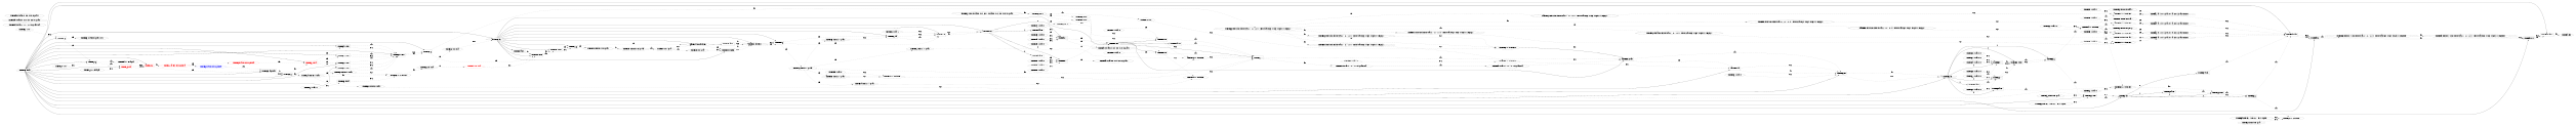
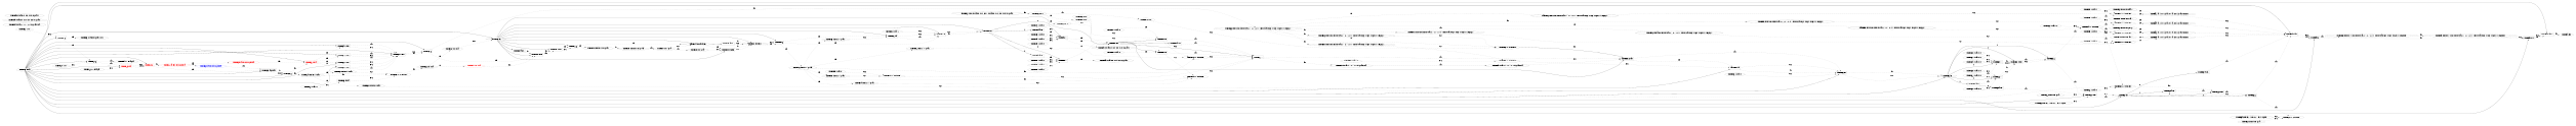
  digraph {
    fontname="DejaVu Sans Mono"
    rankdir=LR
    node [fontname="DejaVu Sans Mono" shape=ellipse style=dashed]
    edge [fontname="DejaVu Sans Mono" style=dotted]
    n1 [label="(112008320)Any(Subscript)"]
    n2 [label="(112008324)()" shape=box]
    n3 [label="(112008328)append" shape=box]
    n4 [label="(112008310)Tuple[Any, Any, Any](channeltuple)"]
    n5 [label="(112008372)Any(Subscript)"]
    n6 [label="(112008369)key:null,value:null(key:Str,value:Subscript)"]
    n7 [label="(112008389){new}" shape=box]
    n8 [label="(112008258)[list]" shape=box]
    n9 [label="(112008260)[list]" shape=box]
    n10 [label="(112008261)=" shape=box]
    n11 [label="(112008330)len" shape=box]
    n12 [label="(112008335)Eq" shape=box]
    n13 [label="(112008336)If" shape=diamond]
    n14 [label="(112008262)List[str](lines)"]
    n15 [label="(112008263)Any(Subscript)"]
    n16 [label="(112008266)str(line)"]
    n17 [label="(112008267)str(line)"]
    n18 [color=red fontcolor=red label="(112008271)str(line)"]
    n19 [label="(112008240)(null)"]
    n20 [label="(112008241)=" shape=box]
    n21 [color=red fontcolor=red label="(112008245)open" shape=box]
    n22 [label="(112008239)Any(filename)"]
    n23 [label="(112008325)List[Union[List[Tuple[Any, Any, Any]], List[Tuple[float, float, float]]]](rgba_arr)"]
    n24 [label="(112008326)Any(Subscript)"]
    n25 [label="(112008365)strip" shape=box]
    n26 [label="(112008366)=" shape=box]
    n27 [label="(112008360)Any(Subscript)"]
    n28 [label="(112008353)empty" shape=box]
    n29 [label="(112008356)NotIn" shape=box]
    n30 [label="(112008357)If" shape=diamond]
    n31 [label="(112008364)number(0)"]
    n32 [label="(112008363)Any(Subscript)"]
    n33 [label="(112008323)Add" shape=box]
    n34 [label="(112008376)List[Union[List[Tuple[Any, Any, Any]], List[Tuple[float, float, float]]]](rgba_arr)"]
    n35 [label="(112008377)Any(Subscript)"]
    n36 [label="(112008374)key:null,value:null(key:Str,value:Subscript)"]
    n37 [label="(112008283)=" shape=box]
    n38 [label="(112008287)Gt" shape=box]
    n39 [label="(112008284)len" shape=box]
    n40 [label="(112008275)List[Any](values)"]
    n41 [label="(112008288)If" shape=diamond]
    n42 [label="(112008311)List[Any](values)"]
    n43 [label="(112008285)List[Any](values)"]
    n44 [label="(112008319)List[Any](values)"]
    n45 [label="(112008315)Any(Subscript)"]
    n46 [label="(112008314)List[Any](values)"]
    n47 [label="(112008295)number(3)"]
    n48 [label="(112008296)()" shape=box]
    n49 [label="(112008307)For" shape=diamond]
    n50 [label="(112008291)Tuple[int, int, int, int](channels)"]
    n51 [label="(112008349)number(1.0)"]
    n52 [label="(112008350)()" shape=box]
    n53 [label="(112008351)[list]" shape=box]
    n54 [label="(112008281)str(value)"]
    n55 [label="(112008280)float32" shape=box]
    n56 [label="(112008276)ListComp" shape=diamond]
    n57 [label="(112008378)number(1)"]
    n58 [label="(112008392)Dict[str, Union[List[Tuple[Any, Any, Any]], List[Tuple[float, float, float]]]](rgba_dict)"]
    n59 [label="(112008391)cls" shape=box]
    n60 [label="(112008393)return" shape=box]
    n61 [color=red fontcolor=red label="(112008248)=" shape=box]
    n62 [label="(112008251)readlines" shape=box]
    n63 [color=red fontcolor=red label="(112008244)TextIO(colormap_file)"]
    n64 [label="(112008394)END" shape=""]
    n65 [label="(112008337)empty" shape=box]
    n66 [label="(112008345)()" shape=box]
    n67 [label="(112008329)Tuple[Any, Any, Any](channeltuple)"]
    n68 [color=blue fontcolor=blue label="(112008250)TextIO(colormap_file)"]
    n69 [label="(112008252)=" shape=box]
    n70 [label="(112008297)empty" shape=box]
    n71 [label="(112008289)empty" shape=box]
    n72 [label="(112008303)()" shape=box]
    n73 [label="(112008299)Tuple[int, int, int](channels)"]
    n74 [label="(112008255)List[Union[List[Tuple[Any, Any, Any]], List[Tuple[float, float, float]]]](rgba_arr)"]
    n75 [label="(112008371)List[Union[List[Tuple[Any, Any, Any]], List[Tuple[float, float, float]]]](rgba_arr)"]
    n76 [label="(112008386)List[Union[List[Tuple[Any, Any, Any]], List[Tuple[float, float, float]]]](rgba_arr)"]
    n77 [label="(112008381)List[Union[List[Tuple[Any, Any, Any]], List[Tuple[float, float, float]]]](rgba_arr)"]
    n78 [label="(112008338)List[Union[List[Tuple[Any, Any, Any]], List[Tuple[float, float, float]]]](rgba_arr)"]
    n79 [label="(112008331)List[Union[List[Tuple[Any, Any, Any]], List[Tuple[float, float, float]]]](rgba_arr)"]
    n80 [label="(112008387)Any(Subscript)"]
    n81 [label="(112008382)Any(Subscript)"]
    n82 [label="(112008339)Any(Subscript)"]
    n83 [label="(112008332)Any(Subscript)"]
    n84 [label="(112008286)number(4)"]
    n85 [label="(112008293)number(1)"]
    n86 [label="(112008312)Any(Subscript)"]
    n87 [label="(112008272)strip" shape=box]
    n88 [label="(112008268)For" shape=diamond]
    n89 [label="(112008269)empty" shape=box]
    n90 [label="(112008274)=" shape=box]
    n91 [label="(112008279)comprehension" shape=diamond]
    n92 [label="(112008273)split" shape=box]
    n93 [label="(112008270)List[str](strvalues)"]
    n94 [label="(112008282)empty" shape=box]
    n95 [label="(112008318)Add" shape=box]
    n96 [label="(112008308)empty" shape=box]
    n97 [label="(112008292)number(0)"]
    n98 [label="(112008300)number(0)"]
    n99 [color=red fontcolor=red label="(112008253)TextIO(colormap_file)"]
    n100 [color=red fontcolor=red label="(112008254)close" shape=box]
    n101 [label="(112008317)number(1)"]
    n102 [label="(112008390)=" shape=box]
    n103 [label="(112008379)key:null,value:null(key:Str,value:Subscript)"]
    n104 [label="(112008334)number(0)"]
    n105 [label="(112008359)Dict[str, Union[Any, str]](traits)"]
    n106 [label="(112008313)number(0)"]
    n107 [label="(112008306)int(i)"]
    n108 [label="(112008358)empty" shape=box]
    n109 [label="(112008249)List[str](lines)"]
    n110 [label="(112008278)List[str](strvalues)"]
    n111 [label="(112008277)str(value)"]
    n112 [label="(112008237)=" shape=box]
    n113 [label="(112008235)Type[ColorMapper](cls)"]
    n114 [label="(112008309)Tuple[Any, Any, Any](channeltuple)"]
    n115 [label="(112008348)number(1.0)"]
    n116 [label="(112008355)Dict[str, Union[Any, str]](traits)"]
    n117 [label="(112008264)number(1)"]
    n118 [label="(112008265)Slice" shape=box]
    n119 [label="(112008342)number(0.0)"]
    n120 [label="(112008367)empty" shape=box]
    n121 [label="(112008316)int(i)"]
    n122 [label="(112008352)=" shape=box]
    n123 [label="(112008301)number(1)"]
    n124 [label="(112008302)number(2)"]
    n125 [label="(112008246)Any(filename)"]
    n126 [label="(112008343)number(1.0)"]
    n127 [label="(112008290)Tuple[int, int, int, int](channels)"]
    n128 [label="(112008384)key:null,value:null(key:Str,value:Subscript)"]
    n129 [label="(112008321)int(i)"]
    n130 [label="(112008322)number(1)"]
    n131 [label="(112008354)String(lit(name))"]
    n132 [label="(112008368)Dict[str, Union[List[Tuple[Any, Any, Any]], List[Tuple[float, float, float]]]](rgba_dict)"]
    n133 [label="(112008344)number(1.0)"]
    n134 [label="(112008385)String(lit(alpha))"]
    n135 [label="(112008257)[list]" shape=box]
    n136 [label="(112008304)Union[Tuple[int, int, int], Tuple[int, int, int, int]](channels)"]
    n137 [label="(112008305)int(i)"]
    n138 [label="(112008327)int(i)"]
    n139 [label="(112008347)number(1.0)"]
    n140 [label="(112008370)String(lit(red))"]
    n141 [label="(112008380)String(lit(blue))"]
    n142 [label="(112008362)List[str](lines)"]
    n143 [label="(112008256)[list]" shape=box]
    n144 [label="(112008259)[list]" shape=box]
    n145 [label="(112008294)number(2)"]
    n146 [label="(112008361)String(lit(name))"]
    n147 [label="(112008383)number(2)"]
    n148 [label="(112008340)number(-1)"]
    n149 [label="(112008236)(null)"]
    n150 [label="(112008333)number(-1)"]
    n151 [label="(112008298)Tuple[int, int, int](channels)"]
    n152 [label="(112008375)String(lit(green))"]
    n153 [label="(112008234)START" shape=""]
    n154 [label="(112008388)number(3)"]
    n155 [label="(112008373)number(0)"]
    n1 -> n2 [label=para]
    n2 -> n3 [label=dep]
    n2 -> n4 [label=def]
    n3 -> n11 [label=dep]
    n3 -> n12 [label=dep]
    n4 -> n67 [label=ref]
    n5 -> n6 [label=para]
    n6 -> n7 [label=para]
    n7 -> n102 [label=dep]
    n7 -> n102 [label=para]
    n8 -> n9 [label=dep]
    n8 -> n9 [label=para]
    n9 -> n10 [label=dep]
    n9 -> n10 [label=para]
    n10 -> n74 [label=def]
    n10 -> n87 [label=dep]
    n11 -> n12 [label=dep]
    n11 -> n12 [label=para]
    n12 -> n13 [label=dep]
    n12 -> n13 [label=cond]
-   n13 -> n28 [label=F style=""]
+   n65 -> n28 [label=F style=""]
    n13 -> n52 [label=T style=""]
    n13 -> n53 [label=T style=""]
    n13 -> n65 [label=T style=""]
    n13 -> n66 [label=T style=""]
    n13 -> n122 [label=T style=""]
    n14 -> n15 [label=qual]
    n15 -> n16 [label=def]
    n16 -> n17 [label=ref]
    n16 -> n18 [label=ref]
    n17 -> n88 [label=cond]
    n18 -> n87 [label=recv]
    n19 -> n20 [label=para]
    n20 -> n21 [label=dep]
    n20 -> n22 [label=def]
    n21 -> n61 [label=dep]
    n21 -> n61 [label=para]
    n23 -> n24 [label=qual]
    n24 -> n3 [label=recv style=solid]
    n25 -> n26 [label=dep]
    n25 -> n26 [label=para]
    n26 -> n7 [label=dep]
    n26 -> n27 [label=def]
    n28 -> n29 [label=dep]
    n29 -> n30 [label=dep]
    n29 -> n30 [label=cond]
    n30 -> n25 [label=T style=""]
    n30 -> n26 [label=T style=""]
    n30 -> n108 [label=T style=""]
    n30 -> n120 [label=F style=""]
    n31 -> n32 [label=para]
    n32 -> n25 [label=recv]
    n33 -> n1 [label=para]
    n33 -> n2 [label=dep]
    n34 -> n35 [label=qual]
    n35 -> n36 [label=para]
    n36 -> n7 [label=para]
    n37 -> n38 [label=dep]
    n37 -> n39 [label=dep]
    n37 -> n40 [label=def]
    n38 -> n41 [label=dep]
    n38 -> n41 [label=cond]
    n39 -> n38 [label=dep]
    n39 -> n38 [label=para]
+   n40 -> n1 [label=ref]
    n40 -> n42 [label=ref]
    n40 -> n43 [label=ref]
    n40 -> n44 [label=ref]
    n40 -> n45 [label=ref]
    n40 -> n46 [label=ref]
    n41 -> n48 [label=T style=""]
    n41 -> n70 [label=F style=""]
    n41 -> n71 [label=T style=""]
    n41 -> n72 [label=F style=""]
    n42 -> n86 [label=qual]
    n43 -> n39 [label=para]
    n44 -> n1 [label=qual]
    n45 -> n2 [label=para]
    n46 -> n45 [label=qual]
    n47 -> n48 [label=para]
    n48 -> n49 [label=dep]
    n48 -> n50 [label=def]
    n49 -> n2 [style=solid]
    n49 -> n3 [style=solid]
    n49 -> n33 [style=solid]
    n49 -> n95 [style=solid]
    n49 -> n96 [style=solid]
    n51 -> n52 [label=para]
    n52 -> n53 [label=dep]
    n52 -> n53 [label=para]
    n53 -> n122 [label=dep]
    n53 -> n122 [label=para]
    n54 -> n55 [label=para]
    n55 -> n56 [label=dep]
    n55 -> n56 [label=cond]
    n56 -> n37 [label=dep]
    n56 -> n37 [label=para]
    n57 -> n35 [label=para]
    n58 -> n59 [label=para]
    n59 -> n60 [label=dep]
    n59 -> n60 [label=para]
    n60 -> n64 [label=dep]
    n61 -> n62 [label=dep]
    n61 -> n63 [label=def]
    n62 -> n69 [label=dep]
    n62 -> n69 [label=para]
    n63 -> n68 [label=ref]
    n63 -> n99 [label=ref]
    n65 -> n52 [label=dep]
    n65 -> n66 [label=dep]
    n66 -> n53 [label=dep]
    n66 -> n53 [label=para]
    n67 -> n3 [label=para]
    n68 -> n62 [label=recv]
    n69 -> n100 [label=dep]
    n69 -> n109 [label=def]
    n70 -> n72 [label=dep]
    n71 -> n48 [label=dep]
    n72 -> n49 [label=dep]
    n72 -> n73 [label=def]
    n74 -> n23 [label=ref]
    n74 -> n24 [label=ref]
    n74 -> n34 [label=ref]
    n74 -> n75 [label=ref]
    n74 -> n76 [label=ref]
    n74 -> n77 [label=ref]
    n74 -> n78 [label=ref]
    n74 -> n79 [label=ref]
    n75 -> n5 [label=qual]
    n76 -> n80 [label=qual]
    n77 -> n81 [label=qual]
    n78 -> n82 [label=qual]
    n79 -> n83 [label=qual]
    n80 -> n128 [label=para]
    n81 -> n103 [label=para]
    n82 -> n5 [label=ref]
    n82 -> n32 [label=ref]
    n82 -> n35 [label=ref]
    n82 -> n80 [label=ref]
    n82 -> n81 [label=ref]
    n83 -> n11 [label=para]
    n84 -> n38 [label=para]
    n85 -> n48 [label=para]
    n86 -> n2 [label=para]
    n87 -> n92 [label=dep]
    n87 -> n92 [label=recv]
    n88 -> n37 [style=solid]
    n88 -> n38 [style=solid]
    n88 -> n39 [style=solid]
    n88 -> n41 [style=solid]
    n88 -> n49 [style=solid]
    n88 -> n55 [style=solid]
    n88 -> n56 [style=solid]
    n88 -> n87 [style=solid]
    n88 -> n89 [style=solid]
    n88 -> n90 [style=solid]
    n88 -> n91 [style=solid]
    n88 -> n92 [style=solid]
    n89 -> n87 [label=dep]
    n90 -> n91 [label=dep]
    n90 -> n93 [label=def]
    n91 -> n55 [label=dep]
    n91 -> n94 [style=solid]
    n92 -> n90 [label=dep]
    n92 -> n90 [label=para]
    n93 -> n110 [label=ref]
    n94 -> n56 [label=dep]
    n94 -> n56 [label=para]
    n95 -> n2 [label=dep]
    n95 -> n45 [label=para]
    n96 -> n2 [label=dep]
    n97 -> n48 [label=para]
    n98 -> n72 [label=para]
    n99 -> n100 [label=recv]
    n100 -> n8 [label=dep]
    n100 -> n135 [label=dep]
    n100 -> n143 [label=dep]
    n100 -> n144 [label=dep]
    n101 -> n95 [label=para]
    n102 -> n59 [label=dep]
    n102 -> n132 [label=def]
    n103 -> n7 [label=para]
    n104 -> n12 [label=para]
    n105 -> n27 [label=qual]
    n106 -> n86 [label=para]
    n107 -> n49 [label=cond]
    n108 -> n25 [label=dep]
    n109 -> n14 [label=ref]
    n109 -> n15 [label=ref]
    n109 -> n142 [label=ref]
    n110 -> n111 [label=def]
    n111 -> n54 [label=ref]
    n111 -> n91 [label=cond]
    n112 -> n20 [label=dep]
    n112 -> n113 [label=def]
    n115 -> n52 [label=para]
    n116 -> n29 [label=para]
    n117 -> n118 [label=para]
    n118 -> n15 [label=para]
    n119 -> n66 [label=para]
    n120 -> n7 [label=dep]
    n121 -> n95 [label=para]
    n122 -> n29 [label=dep]
    n122 -> n82 [label=def]
    n123 -> n72 [label=para]
    n124 -> n72 [label=para]
    n125 -> n21 [label=para]
    n126 -> n66 [label=para]
    n128 -> n7 [label=para]
    n129 -> n33 [label=para]
    n130 -> n33 [label=para]
    n131 -> n29 [label=para]
    n132 -> n58 [label=ref]
    n133 -> n66 [label=para]
    n134 -> n128 [label=para]
    n135 -> n9 [label=dep]
    n135 -> n9 [label=para]
    n136 -> n137 [label=def]
    n137 -> n107 [label=ref]
-   n137 -> n121 [label=ref]
    n137 -> n129 [label=ref]
    n137 -> n138 [label=ref]
    n138 -> n24 [label=para]
    n139 -> n52 [label=para]
    n140 -> n6 [label=para]
    n141 -> n103 [label=para]
    n142 -> n32 [label=qual]
    n143 -> n9 [label=dep]
    n143 -> n9 [label=para]
    n144 -> n9 [label=dep]
    n144 -> n9 [label=para]
    n145 -> n48 [label=para]
    n146 -> n27 [label=para]
    n147 -> n81 [label=para]
    n148 -> n82 [label=para]
    n149 -> n112 [label=para]
    n150 -> n83 [label=para]
    n152 -> n36 [label=para]
    n153 -> n7 [style=solid]
    n153 -> n8 [style=solid]
    n153 -> n9 [style=solid]
    n153 -> n10 [style=solid]
    n153 -> n11 [style=solid]
    n153 -> n12 [style=solid]
    n153 -> n13 [style=solid]
    n153 -> n20 [style=solid]
    n153 -> n21 [style=solid]
    n153 -> n29 [style=solid]
    n153 -> n30 [style=solid]
    n153 -> n59 [style=solid]
    n153 -> n60 [style=solid]
    n153 -> n61 [style=solid]
    n153 -> n62 [style=solid]
    n153 -> n69 [style=solid]
    n153 -> n88 [style=solid]
    n153 -> n100 [style=solid]
    n153 -> n102 [style=solid]
    n153 -> n112 [style=solid]
    n153 -> n135 [style=solid]
    n153 -> n143 [style=solid]
    n153 -> n144 [style=solid]
    n154 -> n80 [label=para]
    n155 -> n5 [label=para]
  }
